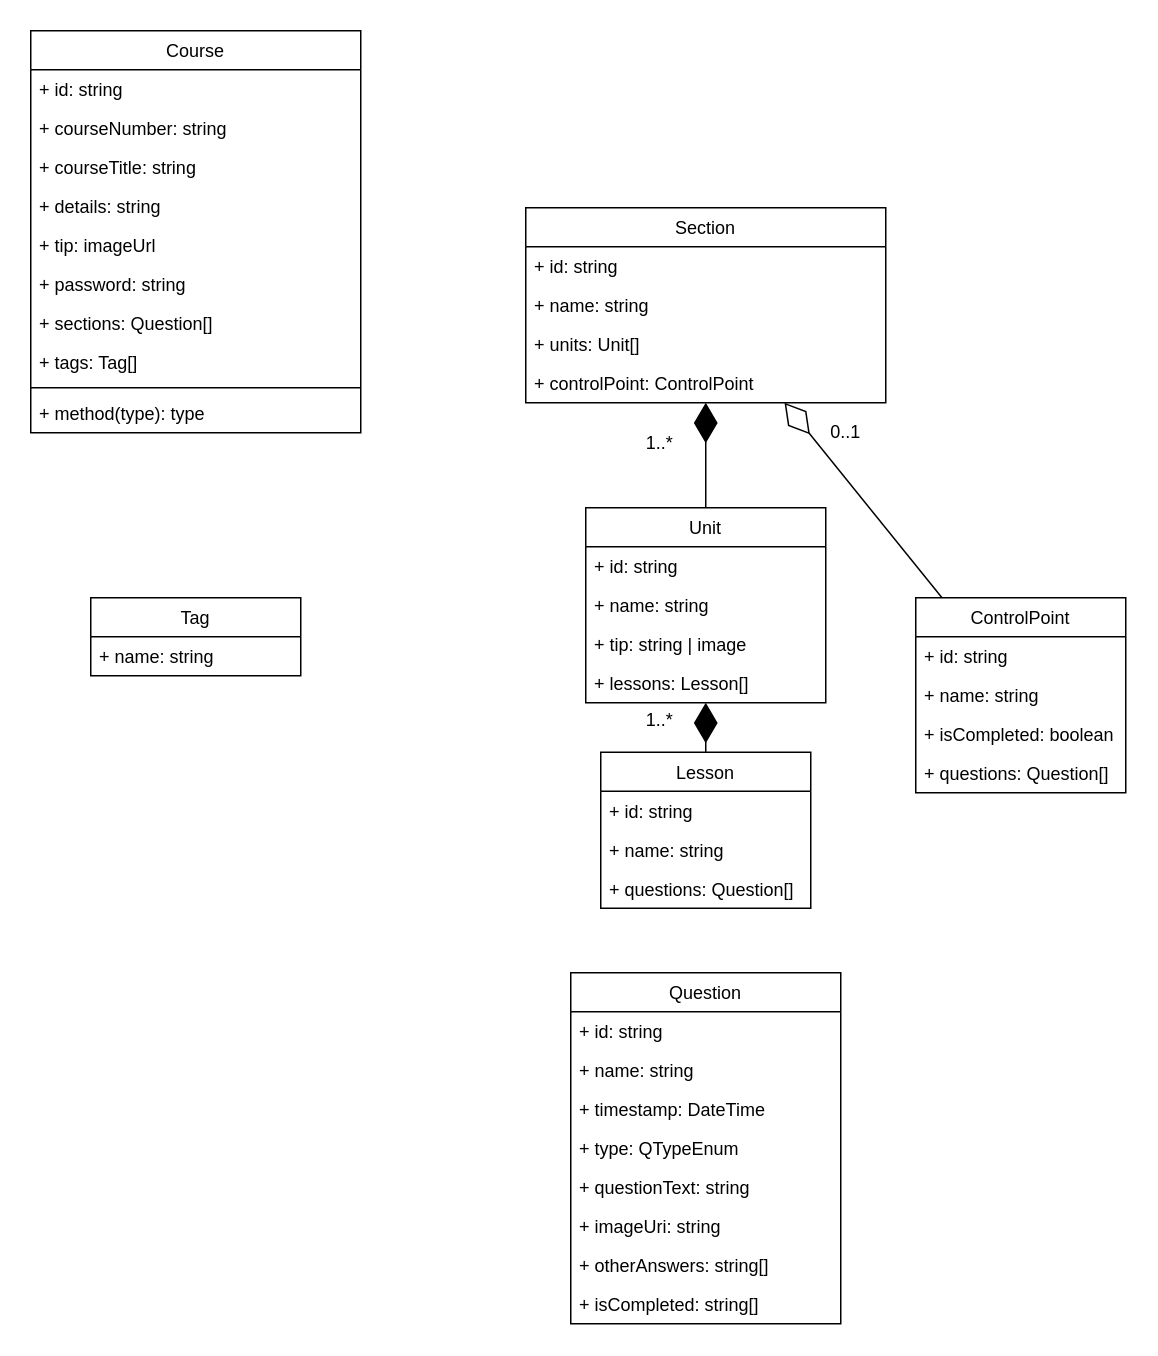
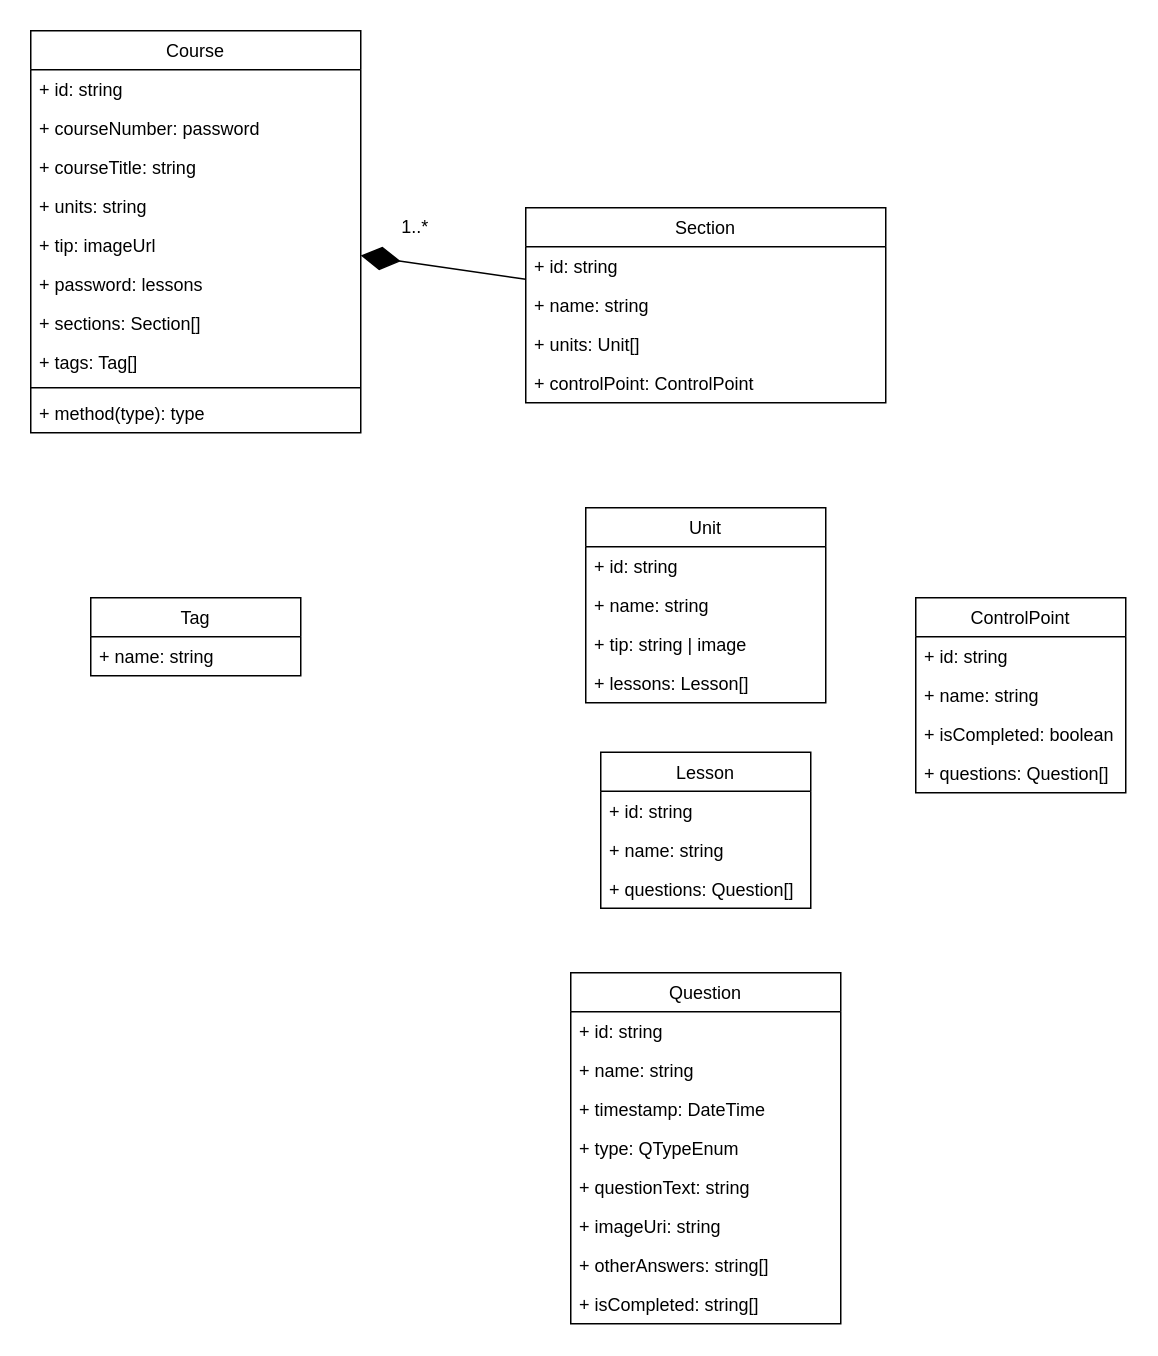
  <mxCell id="0" />
  <mxCell id="1" parent="0" />
  <mxCell id="2" value="Course" style="swimlane;fontStyle=0;align=center;verticalAlign=top;childLayout=stackLayout;horizontal=1;startSize=26;horizontalStack=0;resizeParent=1;resizeParentMax=0;resizeLast=0;collapsible=1;marginBottom=0;" vertex="1" parent="1"><mxGeometry x="20" y="20" width="220" height="268" as="geometry" /></mxCell>
  <mxCell id="3" value="+ id: string" style="text;strokeColor=none;fillColor=none;align=left;verticalAlign=top;spacingLeft=4;spacingRight=4;overflow=hidden;rotatable=0;points=[[0,0.5],[1,0.5]];portConstraint=eastwest;" vertex="1" parent="2"><mxGeometry y="26" width="220" height="26" as="geometry" /></mxCell>
- <mxCell id="4" value="+ courseNumber: string" style="text;strokeColor=none;fillColor=none;align=left;verticalAlign=top;spacingLeft=4;spacingRight=4;overflow=hidden;rotatable=0;points=[[0,0.5],[1,0.5]];portConstraint=eastwest;" vertex="1" parent="2"><mxGeometry y="52" width="220" height="26" as="geometry" /></mxCell>
+ <mxCell id="4" value="+ courseNumber: password" style="text;strokeColor=none;fillColor=none;align=left;verticalAlign=top;spacingLeft=4;spacingRight=4;overflow=hidden;rotatable=0;points=[[0,0.5],[1,0.5]];portConstraint=eastwest;" vertex="1" parent="2"><mxGeometry y="52" width="220" height="26" as="geometry" /></mxCell>
  <mxCell id="5" value="+ courseTitle: string" style="text;strokeColor=none;fillColor=none;align=left;verticalAlign=top;spacingLeft=4;spacingRight=4;overflow=hidden;rotatable=0;points=[[0,0.5],[1,0.5]];portConstraint=eastwest;" vertex="1" parent="2"><mxGeometry y="78" width="220" height="26" as="geometry" /></mxCell>
- <mxCell id="6" value="+ details: string" style="text;strokeColor=none;fillColor=none;align=left;verticalAlign=top;spacingLeft=4;spacingRight=4;overflow=hidden;rotatable=0;points=[[0,0.5],[1,0.5]];portConstraint=eastwest;" vertex="1" parent="2"><mxGeometry y="104" width="220" height="26" as="geometry" /></mxCell>
+ <mxCell id="6" value="+ units: string" style="text;strokeColor=none;fillColor=none;align=left;verticalAlign=top;spacingLeft=4;spacingRight=4;overflow=hidden;rotatable=0;points=[[0,0.5],[1,0.5]];portConstraint=eastwest;" vertex="1" parent="2"><mxGeometry y="104" width="220" height="26" as="geometry" /></mxCell>
  <mxCell id="7" value="+ tip: imageUrl" style="text;strokeColor=none;fillColor=none;align=left;verticalAlign=top;spacingLeft=4;spacingRight=4;overflow=hidden;rotatable=0;points=[[0,0.5],[1,0.5]];portConstraint=eastwest;" vertex="1" parent="2"><mxGeometry y="130" width="220" height="26" as="geometry" /></mxCell>
- <mxCell id="8" value="+ password: string" style="text;strokeColor=none;fillColor=none;align=left;verticalAlign=top;spacingLeft=4;spacingRight=4;overflow=hidden;rotatable=0;points=[[0,0.5],[1,0.5]];portConstraint=eastwest;fontSize=12;" vertex="1" parent="2"><mxGeometry y="156" width="220" height="26" as="geometry" /></mxCell>
- <mxCell id="9" value="+ sections: Question[]" style="text;strokeColor=none;fillColor=none;align=left;verticalAlign=top;spacingLeft=4;spacingRight=4;overflow=hidden;rotatable=0;points=[[0,0.5],[1,0.5]];portConstraint=eastwest;" vertex="1" parent="2"><mxGeometry y="182" width="220" height="26" as="geometry" /></mxCell>
+ <mxCell id="8" value="+ password: lessons" style="text;strokeColor=none;fillColor=none;align=left;verticalAlign=top;spacingLeft=4;spacingRight=4;overflow=hidden;rotatable=0;points=[[0,0.5],[1,0.5]];portConstraint=eastwest;fontSize=12;" vertex="1" parent="2"><mxGeometry y="156" width="220" height="26" as="geometry" /></mxCell>
+ <mxCell id="9" value="+ sections: Section[]" style="text;strokeColor=none;fillColor=none;align=left;verticalAlign=top;spacingLeft=4;spacingRight=4;overflow=hidden;rotatable=0;points=[[0,0.5],[1,0.5]];portConstraint=eastwest;" vertex="1" parent="2"><mxGeometry y="182" width="220" height="26" as="geometry" /></mxCell>
  <mxCell id="10" value="+ tags: Tag[]" style="text;align=left;verticalAlign=top;spacingLeft=4;spacingRight=4;overflow=hidden;rotatable=0;points=[[0,0.5],[1,0.5]];portConstraint=eastwest;rounded=0;shadow=0;html=0;" vertex="1" parent="2"><mxGeometry y="208" width="220" height="26" as="geometry" /></mxCell>
  <mxCell id="11" value="" style="line;strokeWidth=1;fillColor=none;align=left;verticalAlign=middle;spacingTop=-1;spacingLeft=3;spacingRight=3;rotatable=0;labelPosition=right;points=[];portConstraint=eastwest;strokeColor=inherit;" vertex="1" parent="2"><mxGeometry y="234" width="220" height="8" as="geometry" /></mxCell>
  <mxCell id="12" value="+ method(type): type" style="text;strokeColor=none;fillColor=none;align=left;verticalAlign=top;spacingLeft=4;spacingRight=4;overflow=hidden;rotatable=0;points=[[0,0.5],[1,0.5]];portConstraint=eastwest;" vertex="1" parent="2"><mxGeometry y="242" width="220" height="26" as="geometry" /></mxCell>
  <mxCell id="13" value="Section" style="swimlane;fontStyle=0;align=center;verticalAlign=top;childLayout=stackLayout;horizontal=1;startSize=26;horizontalStack=0;resizeParent=1;resizeParentMax=0;resizeLast=0;collapsible=1;marginBottom=0;fontSize=12;" vertex="1" parent="1"><mxGeometry x="350" y="138" width="240" height="130" as="geometry" /></mxCell>
  <mxCell id="14" value="+ id: string" style="text;strokeColor=none;fillColor=none;align=left;verticalAlign=top;spacingLeft=4;spacingRight=4;overflow=hidden;rotatable=0;points=[[0,0.5],[1,0.5]];portConstraint=eastwest;fontSize=12;" vertex="1" parent="13"><mxGeometry y="26" width="240" height="26" as="geometry" /></mxCell>
  <mxCell id="15" value="+ name: string" style="text;strokeColor=none;fillColor=none;align=left;verticalAlign=top;spacingLeft=4;spacingRight=4;overflow=hidden;rotatable=0;points=[[0,0.5],[1,0.5]];portConstraint=eastwest;fontSize=12;" vertex="1" parent="13"><mxGeometry y="52" width="240" height="26" as="geometry" /></mxCell>
  <mxCell id="16" value="+ units: Unit[]" style="text;strokeColor=none;fillColor=none;align=left;verticalAlign=top;spacingLeft=4;spacingRight=4;overflow=hidden;rotatable=0;points=[[0,0.5],[1,0.5]];portConstraint=eastwest;fontSize=12;" vertex="1" parent="13"><mxGeometry y="78" width="240" height="26" as="geometry" /></mxCell>
  <mxCell id="17" value="+ controlPoint: ControlPoint" style="text;strokeColor=none;fillColor=none;align=left;verticalAlign=top;spacingLeft=4;spacingRight=4;overflow=hidden;rotatable=0;points=[[0,0.5],[1,0.5]];portConstraint=eastwest;fontSize=12;" vertex="1" parent="13"><mxGeometry y="104" width="240" height="26" as="geometry" /></mxCell>
  <mxCell id="18" value="Unit" style="swimlane;fontStyle=0;align=center;verticalAlign=top;childLayout=stackLayout;horizontal=1;startSize=26;horizontalStack=0;resizeParent=1;resizeParentMax=0;resizeLast=0;collapsible=1;marginBottom=0;fontSize=12;" vertex="1" parent="1"><mxGeometry x="390" y="338" width="160" height="130" as="geometry" /></mxCell>
  <mxCell id="19" value="+ id: string" style="text;strokeColor=none;fillColor=none;align=left;verticalAlign=top;spacingLeft=4;spacingRight=4;overflow=hidden;rotatable=0;points=[[0,0.5],[1,0.5]];portConstraint=eastwest;fontSize=12;" vertex="1" parent="18"><mxGeometry y="26" width="160" height="26" as="geometry" /></mxCell>
  <mxCell id="20" value="+ name: string" style="text;strokeColor=none;fillColor=none;align=left;verticalAlign=top;spacingLeft=4;spacingRight=4;overflow=hidden;rotatable=0;points=[[0,0.5],[1,0.5]];portConstraint=eastwest;fontSize=12;" vertex="1" parent="18"><mxGeometry y="52" width="160" height="26" as="geometry" /></mxCell>
  <mxCell id="21" value="+ tip: string | image" style="text;strokeColor=none;fillColor=none;align=left;verticalAlign=top;spacingLeft=4;spacingRight=4;overflow=hidden;rotatable=0;points=[[0,0.5],[1,0.5]];portConstraint=eastwest;fontSize=12;" vertex="1" parent="18"><mxGeometry y="78" width="160" height="26" as="geometry" /></mxCell>
  <mxCell id="22" value="+ lessons: Lesson[]" style="text;strokeColor=none;fillColor=none;align=left;verticalAlign=top;spacingLeft=4;spacingRight=4;overflow=hidden;rotatable=0;points=[[0,0.5],[1,0.5]];portConstraint=eastwest;fontSize=12;" vertex="1" parent="18"><mxGeometry y="104" width="160" height="26" as="geometry" /></mxCell>
  <mxCell id="23" value="Tag" style="swimlane;fontStyle=0;childLayout=stackLayout;horizontal=1;startSize=26;fillColor=none;horizontalStack=0;resizeParent=1;resizeParentMax=0;resizeLast=0;collapsible=1;marginBottom=0;fontSize=12;" vertex="1" parent="1"><mxGeometry x="60" y="398" width="140" height="52" as="geometry" /></mxCell>
  <mxCell id="24" value="+ name: string" style="text;strokeColor=none;fillColor=none;align=left;verticalAlign=top;spacingLeft=4;spacingRight=4;overflow=hidden;rotatable=0;points=[[0,0.5],[1,0.5]];portConstraint=eastwest;fontSize=12;" vertex="1" parent="23"><mxGeometry y="26" width="140" height="26" as="geometry" /></mxCell>
+ <mxCell id="25" value="" style="endArrow=diamondThin;endFill=1;endSize=24;html=1;rounded=0;fontSize=12;" edge="1" parent="1" source="13" target="2"><mxGeometry width="160" relative="1" as="geometry"><mxPoint x="330" y="258" as="sourcePoint" /><mxPoint x="490" y="258" as="targetPoint" /></mxGeometry></mxCell>
+ <mxCell id="26" value="1..*" style="edgeLabel;html=1;align=center;verticalAlign=middle;resizable=0;points=[];fontSize=12;" connectable="0" vertex="1" parent="25"><mxGeometry x="0.194" y="-2" relative="1" as="geometry"><mxPoint x="-9" y="-24" as="offset" /></mxGeometry></mxCell>
  <mxCell id="27" value="ControlPoint" style="swimlane;fontStyle=0;childLayout=stackLayout;horizontal=1;startSize=26;fillColor=none;horizontalStack=0;resizeParent=1;resizeParentMax=0;resizeLast=0;collapsible=1;marginBottom=0;fontSize=12;" vertex="1" parent="1"><mxGeometry x="610" y="398" width="140" height="130" as="geometry" /></mxCell>
  <mxCell id="28" value="+ id: string" style="text;strokeColor=none;fillColor=none;align=left;verticalAlign=top;spacingLeft=4;spacingRight=4;overflow=hidden;rotatable=0;points=[[0,0.5],[1,0.5]];portConstraint=eastwest;fontSize=12;" vertex="1" parent="27"><mxGeometry y="26" width="140" height="26" as="geometry" /></mxCell>
  <mxCell id="29" value="+ name: string" style="text;strokeColor=none;fillColor=none;align=left;verticalAlign=top;spacingLeft=4;spacingRight=4;overflow=hidden;rotatable=0;points=[[0,0.5],[1,0.5]];portConstraint=eastwest;fontSize=12;" vertex="1" parent="27"><mxGeometry y="52" width="140" height="26" as="geometry" /></mxCell>
  <mxCell id="30" value="+ isCompleted: boolean" style="text;strokeColor=none;fillColor=none;align=left;verticalAlign=top;spacingLeft=4;spacingRight=4;overflow=hidden;rotatable=0;points=[[0,0.5],[1,0.5]];portConstraint=eastwest;fontSize=12;" vertex="1" parent="27"><mxGeometry y="78" width="140" height="26" as="geometry" /></mxCell>
  <mxCell id="31" value="+ questions: Question[]" style="text;strokeColor=none;fillColor=none;align=left;verticalAlign=top;spacingLeft=4;spacingRight=4;overflow=hidden;rotatable=0;points=[[0,0.5],[1,0.5]];portConstraint=eastwest;fontSize=12;" vertex="1" parent="27"><mxGeometry y="104" width="140" height="26" as="geometry" /></mxCell>
- <mxCell id="32" value="0..1" style="endArrow=diamondThin;endFill=0;endSize=24;html=1;rounded=0;fontSize=12;" edge="1" parent="1" source="27" target="13"><mxGeometry x="0.513" y="-19" width="160" relative="1" as="geometry"><mxPoint x="620" y="278" as="sourcePoint" /><mxPoint x="780" y="278" as="targetPoint" /><mxPoint as="offset" /></mxGeometry></mxCell>
- <mxCell id="33" value="" style="endArrow=diamondThin;endFill=1;endSize=24;html=1;rounded=0;fontSize=12;" edge="1" parent="1" source="18" target="13"><mxGeometry width="160" relative="1" as="geometry"><mxPoint x="480" y="380.81" as="sourcePoint" /><mxPoint x="390" y="377.997" as="targetPoint" /></mxGeometry></mxCell>
- <mxCell id="34" value="1..*" style="edgeLabel;html=1;align=center;verticalAlign=middle;resizable=0;points=[];fontSize=12;" connectable="0" vertex="1" parent="33"><mxGeometry x="0.194" y="-2" relative="1" as="geometry"><mxPoint x="-34" y="-2" as="offset" /></mxGeometry></mxCell>
- <mxCell id="35" value="" style="endArrow=diamondThin;endFill=1;endSize=24;html=1;rounded=0;fontSize=12;" edge="1" parent="1" source="37" target="18"><mxGeometry width="160" relative="1" as="geometry"><mxPoint x="470" y="548" as="sourcePoint" /><mxPoint x="460" y="538" as="targetPoint" /></mxGeometry></mxCell>
- <mxCell id="36" value="1..*" style="edgeLabel;html=1;align=center;verticalAlign=middle;resizable=0;points=[];fontSize=12;" connectable="0" vertex="1" parent="35"><mxGeometry x="0.194" y="-2" relative="1" as="geometry"><mxPoint x="-34" y="-2" as="offset" /></mxGeometry></mxCell>
  <mxCell id="37" value="Lesson" style="swimlane;fontStyle=0;childLayout=stackLayout;horizontal=1;startSize=26;fillColor=none;horizontalStack=0;resizeParent=1;resizeParentMax=0;resizeLast=0;collapsible=1;marginBottom=0;fontSize=12;" vertex="1" parent="1"><mxGeometry x="400" y="501" width="140" height="104" as="geometry" /></mxCell>
  <mxCell id="38" value="+ id: string" style="text;strokeColor=none;fillColor=none;align=left;verticalAlign=top;spacingLeft=4;spacingRight=4;overflow=hidden;rotatable=0;points=[[0,0.5],[1,0.5]];portConstraint=eastwest;fontSize=12;" vertex="1" parent="37"><mxGeometry y="26" width="140" height="26" as="geometry" /></mxCell>
  <mxCell id="39" value="+ name: string" style="text;strokeColor=none;fillColor=none;align=left;verticalAlign=top;spacingLeft=4;spacingRight=4;overflow=hidden;rotatable=0;points=[[0,0.5],[1,0.5]];portConstraint=eastwest;fontSize=12;" vertex="1" parent="37"><mxGeometry y="52" width="140" height="26" as="geometry" /></mxCell>
  <mxCell id="40" value="+ questions: Question[]" style="text;strokeColor=none;fillColor=none;align=left;verticalAlign=top;spacingLeft=4;spacingRight=4;overflow=hidden;rotatable=0;points=[[0,0.5],[1,0.5]];portConstraint=eastwest;fontSize=12;" vertex="1" parent="37"><mxGeometry y="78" width="140" height="26" as="geometry" /></mxCell>
  <mxCell id="41" value="Question" style="swimlane;fontStyle=0;childLayout=stackLayout;horizontal=1;startSize=26;fillColor=none;horizontalStack=0;resizeParent=1;resizeParentMax=0;resizeLast=0;collapsible=1;marginBottom=0;fontSize=12;" vertex="1" parent="1"><mxGeometry x="380" y="648" width="180" height="234" as="geometry" /></mxCell>
  <mxCell id="42" value="+ id: string" style="text;strokeColor=none;fillColor=none;align=left;verticalAlign=top;spacingLeft=4;spacingRight=4;overflow=hidden;rotatable=0;points=[[0,0.5],[1,0.5]];portConstraint=eastwest;fontSize=12;" vertex="1" parent="41"><mxGeometry y="26" width="180" height="26" as="geometry" /></mxCell>
  <mxCell id="43" value="+ name: string" style="text;strokeColor=none;fillColor=none;align=left;verticalAlign=top;spacingLeft=4;spacingRight=4;overflow=hidden;rotatable=0;points=[[0,0.5],[1,0.5]];portConstraint=eastwest;fontSize=12;" vertex="1" parent="41"><mxGeometry y="52" width="180" height="26" as="geometry" /></mxCell>
  <mxCell id="44" value="+ timestamp: DateTime" style="text;strokeColor=none;fillColor=none;align=left;verticalAlign=top;spacingLeft=4;spacingRight=4;overflow=hidden;rotatable=0;points=[[0,0.5],[1,0.5]];portConstraint=eastwest;fontSize=12;" vertex="1" parent="41"><mxGeometry y="78" width="180" height="26" as="geometry" /></mxCell>
  <mxCell id="45" value="+ type: QTypeEnum" style="text;strokeColor=none;fillColor=none;align=left;verticalAlign=top;spacingLeft=4;spacingRight=4;overflow=hidden;rotatable=0;points=[[0,0.5],[1,0.5]];portConstraint=eastwest;fontSize=12;" vertex="1" parent="41"><mxGeometry y="104" width="180" height="26" as="geometry" /></mxCell>
  <mxCell id="46" value="+ questionText: string " style="text;strokeColor=none;fillColor=none;align=left;verticalAlign=top;spacingLeft=4;spacingRight=4;overflow=hidden;rotatable=0;points=[[0,0.5],[1,0.5]];portConstraint=eastwest;fontSize=12;" vertex="1" parent="41"><mxGeometry y="130" width="180" height="26" as="geometry" /></mxCell>
  <mxCell id="47" value="+ imageUri: string " style="text;strokeColor=none;fillColor=none;align=left;verticalAlign=top;spacingLeft=4;spacingRight=4;overflow=hidden;rotatable=0;points=[[0,0.5],[1,0.5]];portConstraint=eastwest;fontSize=12;" vertex="1" parent="41"><mxGeometry y="156" width="180" height="26" as="geometry" /></mxCell>
  <mxCell id="48" value="+ otherAnswers: string[]" style="text;strokeColor=none;fillColor=none;align=left;verticalAlign=top;spacingLeft=4;spacingRight=4;overflow=hidden;rotatable=0;points=[[0,0.5],[1,0.5]];portConstraint=eastwest;fontSize=12;" vertex="1" parent="41"><mxGeometry y="182" width="180" height="26" as="geometry" /></mxCell>
  <mxCell id="49" value="+ isCompleted: string[]" style="text;strokeColor=none;fillColor=none;align=left;verticalAlign=top;spacingLeft=4;spacingRight=4;overflow=hidden;rotatable=0;points=[[0,0.5],[1,0.5]];portConstraint=eastwest;fontSize=12;" vertex="1" parent="41"><mxGeometry y="208" width="180" height="26" as="geometry" /></mxCell>
